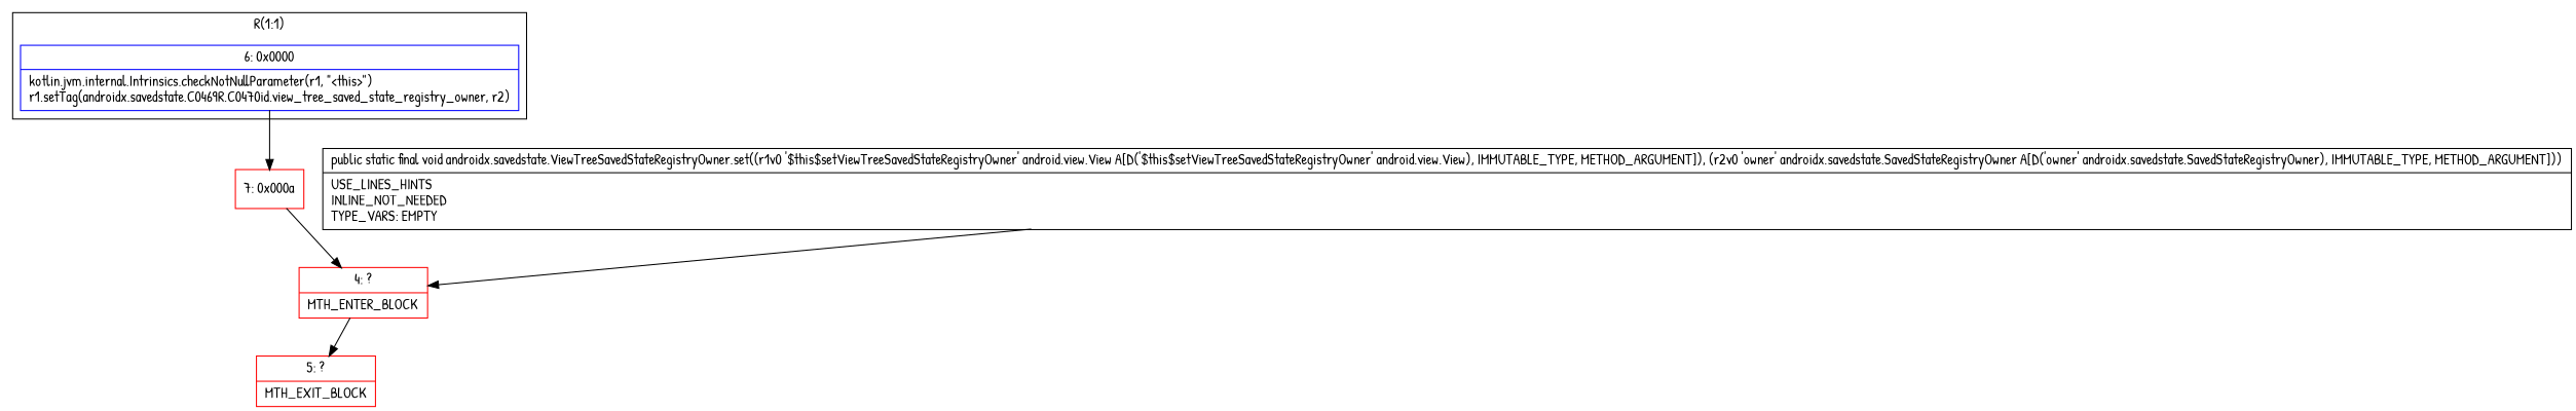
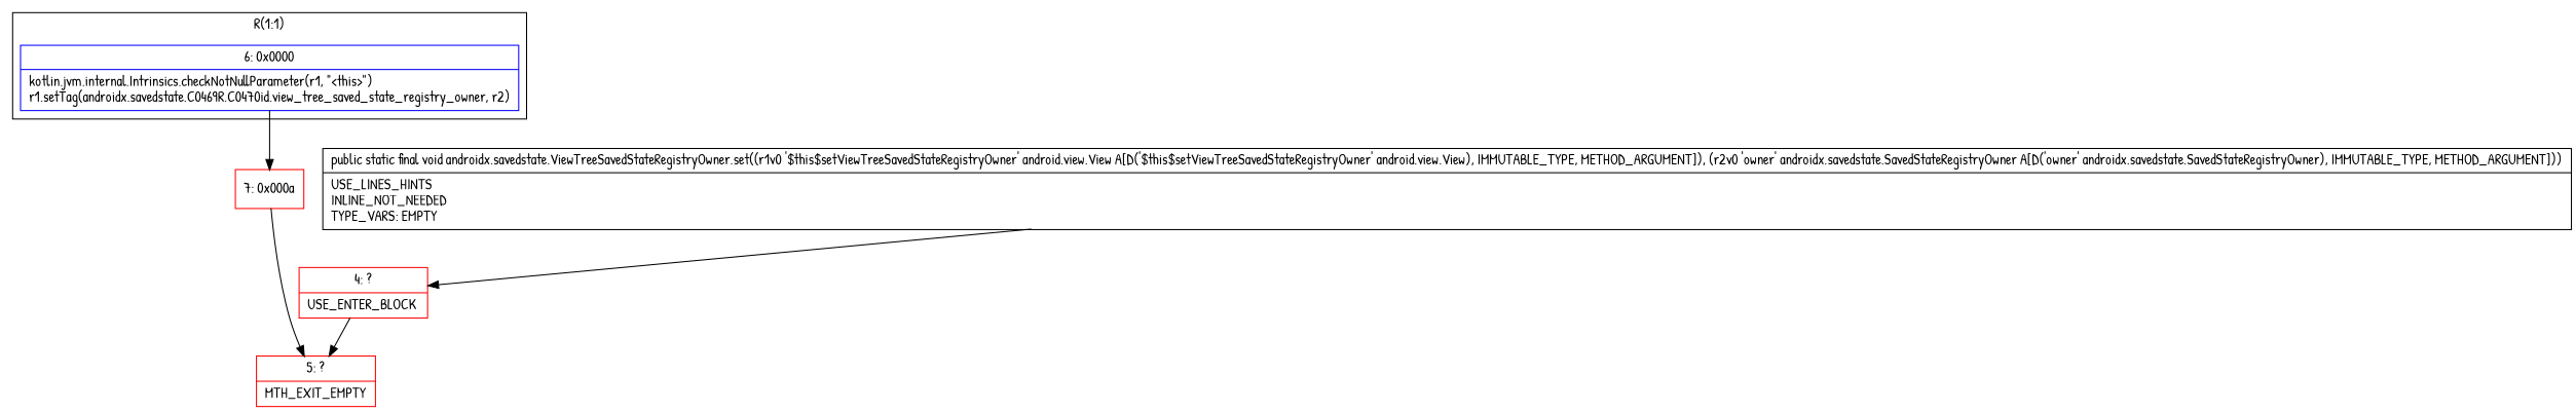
  digraph {
    fontname="Patrick Hand"
    node [color=red fontname="Patrick Hand" shape=record]
    edge [fontname="Patrick Hand"]
    n1 [color=blue label="{6\:\ 0x0000|kotlin.jvm.internal.Intrinsics.checkNotNullParameter(r1, \"\<this\>\")\lr1.setTag(androidx.savedstate.C0469R.C0470id.view_tree_saved_state_registry_owner, r2)\l}"]
    n2 [label="{7\:\ 0x000a}"]
-   n3 [label="{5\:\ ?|MTH_EXIT_BLOCK\l}"]
-   n4 [label="{4\:\ ?|MTH_ENTER_BLOCK\l}"]
+   n3 [label="{5\:\ ?|MTH_EXIT_EMPTY\l}"]
+   n4 [label="{4\:\ ?|USE_ENTER_BLOCK\l}"]
    n5 [label="{public static final void androidx.savedstate.ViewTreeSavedStateRegistryOwner.set((r1v0 '$this$setViewTreeSavedStateRegistryOwner' android.view.View A[D('$this$setViewTreeSavedStateRegistryOwner' android.view.View), IMMUTABLE_TYPE, METHOD_ARGUMENT]), (r2v0 'owner' androidx.savedstate.SavedStateRegistryOwner A[D('owner' androidx.savedstate.SavedStateRegistryOwner), IMMUTABLE_TYPE, METHOD_ARGUMENT]))  | USE_LINES_HINTS\lINLINE_NOT_NEEDED\lTYPE_VARS: EMPTY\l}" color=""]
    subgraph cluster_1 {
      label="R(1:1)"
      n1
    }
    n1 -> n2
-   n2 -> n4
+   n2 -> n3
    n4 -> n3
    n5 -> n4
  }
